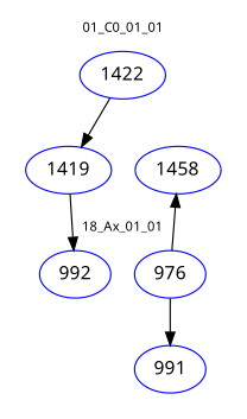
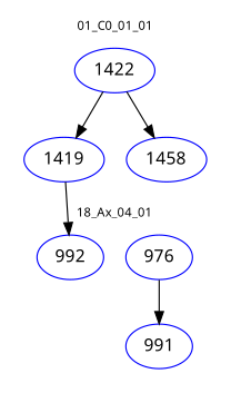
  digraph {
    fontname="Noto Sans"
    node [color=blue fontname="Noto Sans"]
    edge [color=black fontname="Noto Sans"]
    n1 [label=976]
    n2 [label=991]
    n3 [label=992]
    n4 [label=1422]
    n5 [label=1419]
    n6 [label=1458]
    subgraph cluster_1 {
      color=white
      fontsize=10
-     label="18_Ax_01_01"
+     label="18_Ax_04_01"
      n1
      n2
      n3
    }
    subgraph cluster_2 {
      color=white
      fontsize=10
      label="01_C0_01_01"
      n4
      n5
      n6
    }
    n1 -> n2
    n4 -> n5
-   n1 -> n6
+   n4 -> n6
    n5 -> n3
  }
